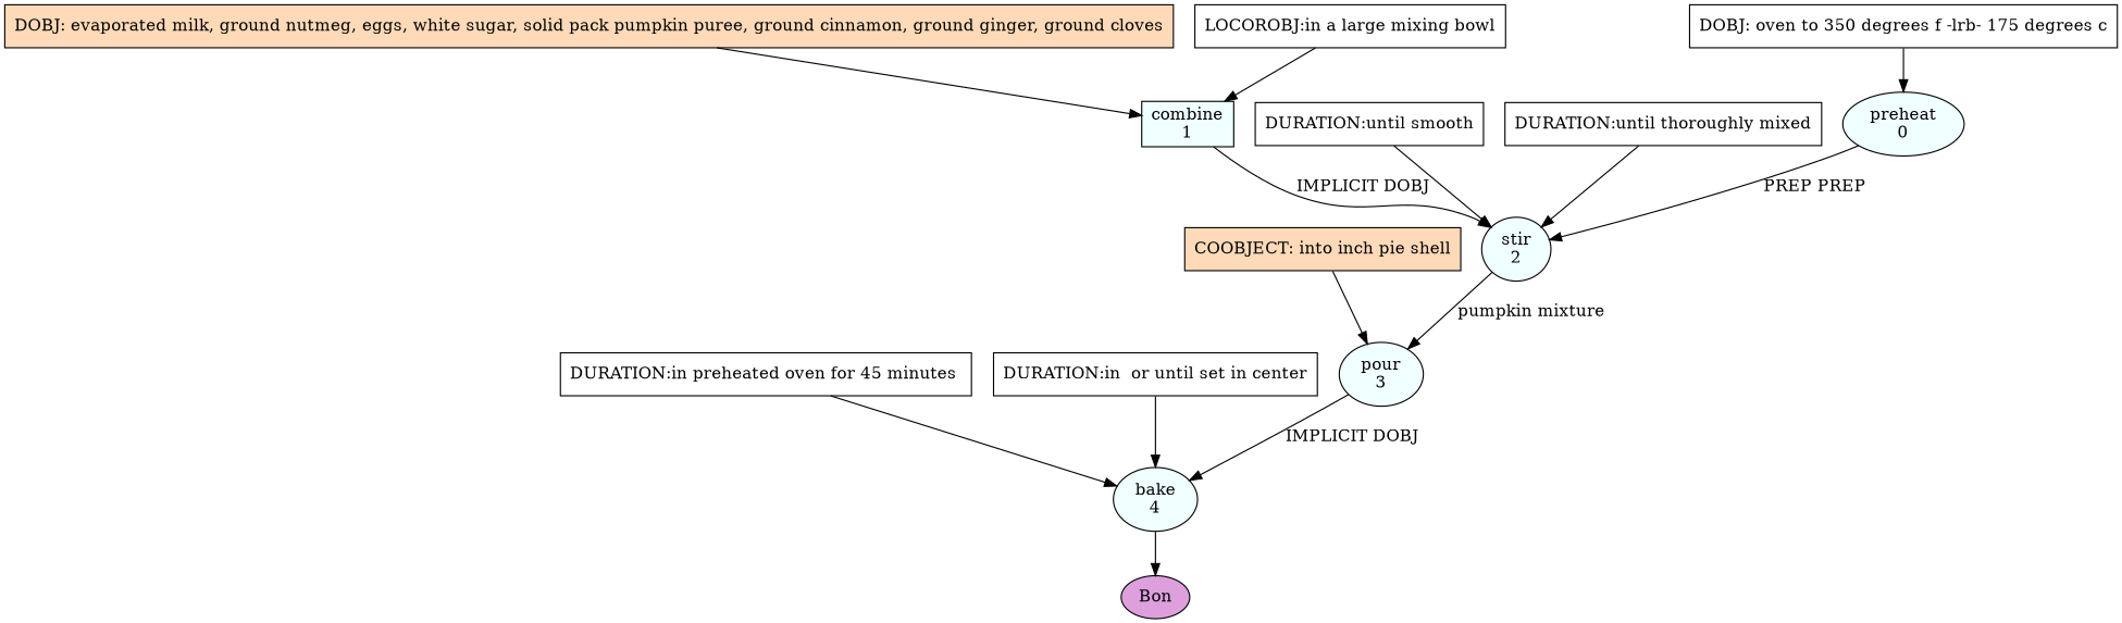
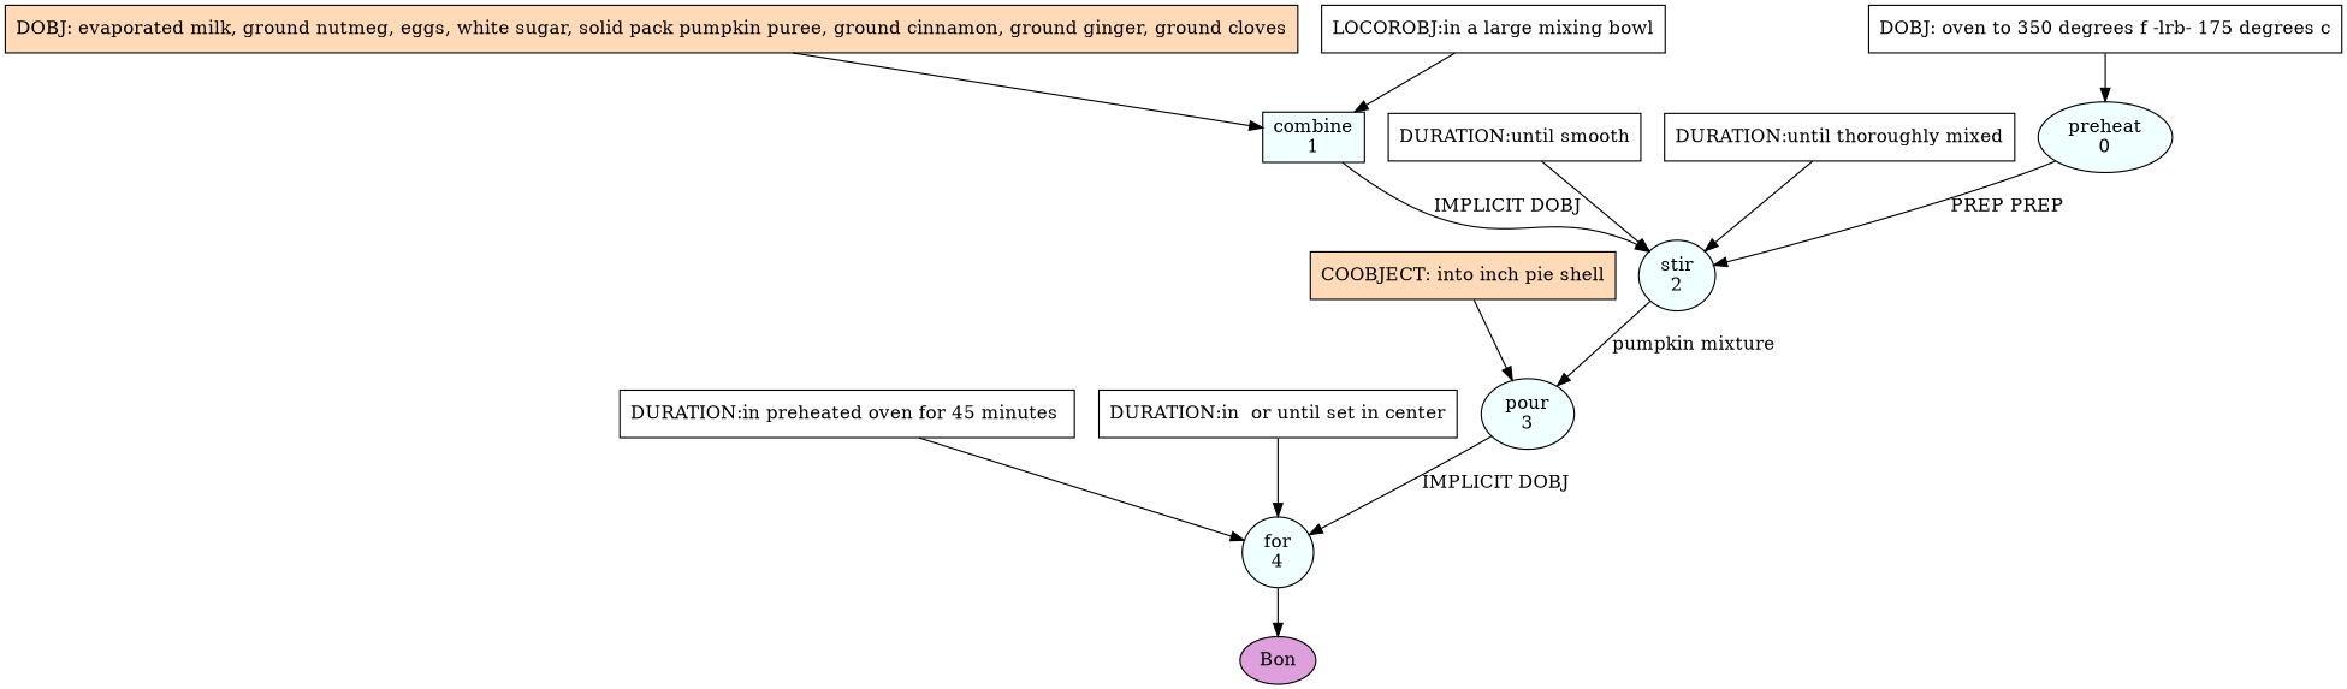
  digraph {
    node [fillcolor=white shape=box style=filled]
    n1 [fillcolor=azure label="preheat\n0" shape=oval]
    n2 [fillcolor=azure label="stir\n2" shape=oval]
    n3 [fillcolor=azure label="pour\n3" shape=oval]
    n4 [fillcolor=azure label="combine\n1"]
-   n5 [fillcolor=azure label="bake\n4" shape=oval]
+   n5 [fillcolor=azure label="for\n4" shape=oval]
    n6 [fillcolor=plum label=Bon shape=oval]
    n7 [label="DOBJ: oven to 350 degrees f -lrb- 175 degrees c"]
    n8 [fillcolor=peachpuff label="DOBJ: evaporated milk, ground nutmeg, eggs, white sugar, solid pack pumpkin puree, ground cinnamon, ground ginger, ground cloves"]
    n9 [label="LOCOROBJ:in a large mixing bowl"]
    n10 [label="DURATION:until smooth"]
    n11 [label="DURATION:until thoroughly mixed"]
    n12 [fillcolor=peachpuff label="COOBJECT: into inch pie shell"]
    n13 [label="DURATION:in preheated oven for 45 minutes "]
    n14 [label="DURATION:in  or until set in center"]
    n1 -> n2 [label="PREP PREP"]
    n2 -> n3 [label="pumpkin mixture"]
    n3 -> n5 [label="IMPLICIT DOBJ"]
    n4 -> n2 [label="IMPLICIT DOBJ"]
    n5 -> n6
    n7 -> n1
    n8 -> n4
    n9 -> n4
    n10 -> n2
    n11 -> n2
    n12 -> n3
    n13 -> n5
    n14 -> n5
  }
